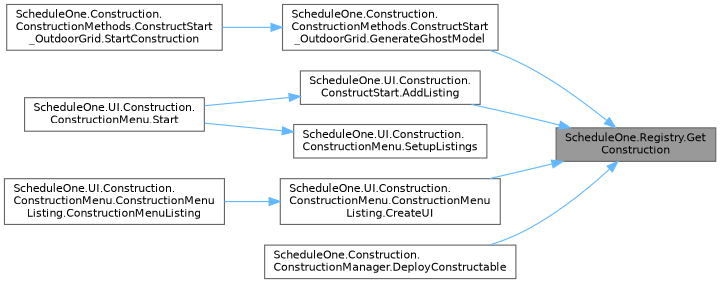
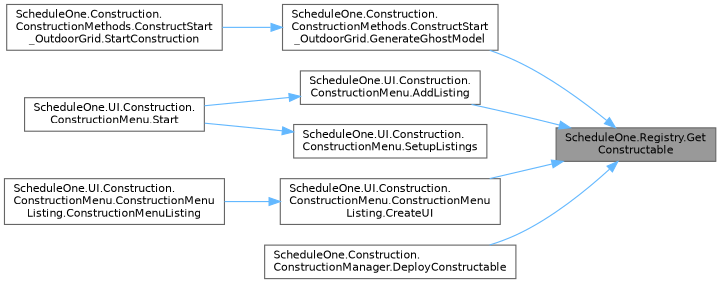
  digraph {
    rankdir=RL
    node [color=grey40 fillcolor=white fontname=Helvetica fontsize=10 shape=box style=filled]
    edge [color=steelblue1 dir=back fontname=Helvetica fontsize=10 labelfontname=Helvetica labelfontsize=10 style=solid]
-   n1 [color=gray40 fillcolor=grey60 fontcolor=black height=0.2 label="ScheduleOne.Registry.Get\lConstruction" width=0.4]
-   n2 [height=0.2 label="ScheduleOne.UI.Construction.\lConstructStart.AddListing" width=0.4]
+   n1 [color=gray40 fillcolor=grey60 fontcolor=black height=0.2 label="ScheduleOne.Registry.Get\lConstructable" width=0.4]
+   n2 [height=0.2 label="ScheduleOne.UI.Construction.\lConstructionMenu.AddListing" width=0.4]
    n3 [height=0.2 label="ScheduleOne.UI.Construction.\lConstructionMenu.ConstructionMenu\lListing.CreateUI" width=0.4]
    n4 [height=0.2 label="ScheduleOne.Construction.\lConstructionManager.DeployConstructable" width=0.4]
    n5 [height=0.2 label="ScheduleOne.Construction.\lConstructionMethods.ConstructStart\l_OutdoorGrid.GenerateGhostModel" width=0.4]
    n6 [height=0.2 label="ScheduleOne.UI.Construction.\lConstructionMenu.Start" width=0.4]
    n7 [height=0.2 label="ScheduleOne.UI.Construction.\lConstructionMenu.ConstructionMenu\lListing.ConstructionMenuListing" width=0.4]
    n8 [height=0.2 label="ScheduleOne.Construction.\lConstructionMethods.ConstructStart\l_OutdoorGrid.StartConstruction" width=0.4]
    n9 [height=0.2 label="ScheduleOne.UI.Construction.\lConstructionMenu.SetupListings" width=0.4]
    n1 -> n2
    n1 -> n3
    n1 -> n4
    n1 -> n5
    n2 -> n6
    n3 -> n7
    n5 -> n8
    n9 -> n6
  }
